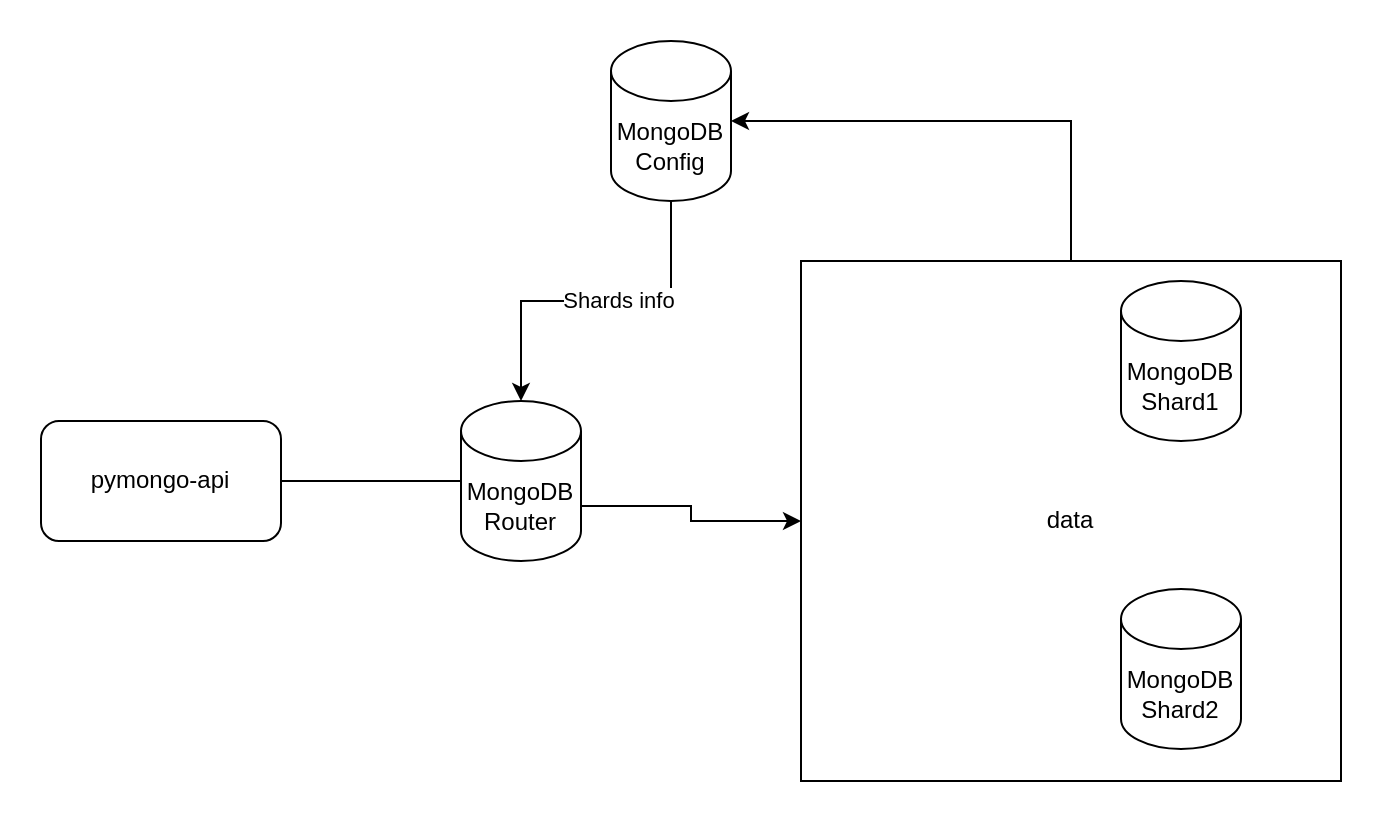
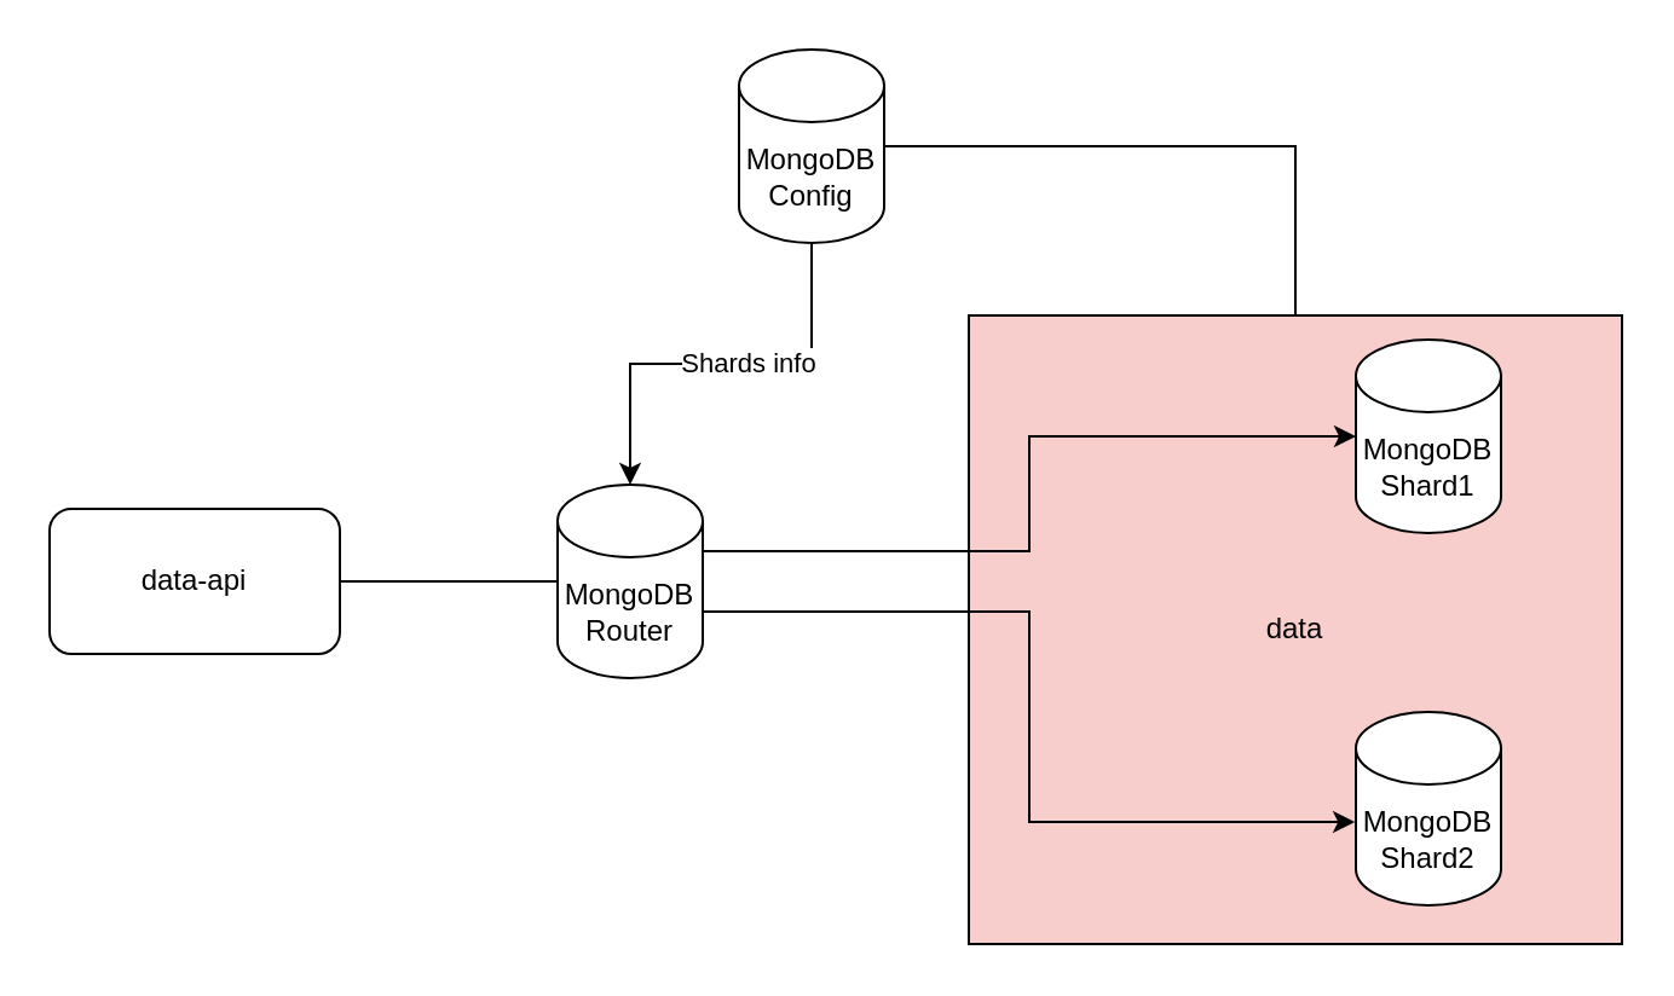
  <mxCell id="0" />
  <mxCell id="1" parent="0" />
- <mxCell id="2" value="data" style="rounded=0;whiteSpace=wrap;html=1;" vertex="1" parent="1"><mxGeometry x="400" y="130" width="270" height="260" as="geometry" /></mxCell>
- <mxCell id="3" value="pymongo-api" style="rounded=1;whiteSpace=wrap;html=1;" vertex="1" parent="1"><mxGeometry x="20" y="210" width="120" height="60" as="geometry" /></mxCell>
+ <mxCell id="2" value="data" style="rounded=0;whiteSpace=wrap;html=1;fillColor=#f8cecc;" vertex="1" parent="1"><mxGeometry x="400" y="130" width="270" height="260" as="geometry" /></mxCell>
+ <mxCell id="3" value="data-api" style="rounded=1;whiteSpace=wrap;html=1;" vertex="1" parent="1"><mxGeometry x="20" y="210" width="120" height="60" as="geometry" /></mxCell>
  <mxCell id="4" style="edgeStyle=orthogonalEdgeStyle;rounded=0;orthogonalLoop=1;jettySize=auto;html=1;exitX=1;exitY=0.5;exitDx=0;exitDy=0;entryX=0;entryY=0.5;entryDx=0;entryDy=0;entryPerimeter=0;endArrow=none;" edge="1" parent="1" source="3" target="5"><mxGeometry relative="1" as="geometry"><mxPoint x="220" y="240" as="targetPoint" /></mxGeometry></mxCell>
  <mxCell id="5" value="MongoDB&lt;br&gt;Router" style="shape=cylinder3;whiteSpace=wrap;html=1;boundedLbl=1;backgroundOutline=1;size=15;" vertex="1" parent="1"><mxGeometry x="230" y="200" width="60" height="80" as="geometry" /></mxCell>
  <mxCell id="6" value="MongoDB&lt;br&gt;Shard1" style="shape=cylinder3;whiteSpace=wrap;html=1;boundedLbl=1;backgroundOutline=1;size=15;" vertex="1" parent="1"><mxGeometry x="560" y="140" width="60" height="80" as="geometry" /></mxCell>
  <mxCell id="7" value="MongoDB&lt;br&gt;Shard2" style="shape=cylinder3;whiteSpace=wrap;html=1;boundedLbl=1;backgroundOutline=1;size=15;" vertex="1" parent="1"><mxGeometry x="560" y="294" width="60" height="80" as="geometry" /></mxCell>
  <mxCell id="8" value="MongoDB&lt;br&gt;Config" style="shape=cylinder3;whiteSpace=wrap;html=1;boundedLbl=1;backgroundOutline=1;size=15;" vertex="1" parent="1"><mxGeometry x="305" y="20" width="60" height="80" as="geometry" /></mxCell>
  <mxCell id="9" style="edgeStyle=orthogonalEdgeStyle;rounded=0;orthogonalLoop=1;jettySize=auto;html=1;exitX=0.5;exitY=1;exitDx=0;exitDy=0;exitPerimeter=0;entryX=0.5;entryY=0;entryDx=0;entryDy=0;entryPerimeter=0;" edge="1" parent="1" source="8" target="5"><mxGeometry relative="1" as="geometry" /></mxCell>
  <mxCell id="10" value="Shards info" style="edgeLabel;html=1;align=center;verticalAlign=middle;resizable=0;points=[];" vertex="1" connectable="0" parent="9"><mxGeometry x="-0.12" y="-1" relative="1" as="geometry"><mxPoint as="offset" /></mxGeometry></mxCell>
- <mxCell id="12" style="edgeStyle=orthogonalEdgeStyle;rounded=0;orthogonalLoop=1;jettySize=auto;html=1;exitX=1;exitY=0;exitDx=0;exitDy=52.5;exitPerimeter=0;" edge="1" parent="1" source="5" target="2"><mxGeometry relative="1" as="geometry" /></mxCell>
- <mxCell id="13" style="edgeStyle=orthogonalEdgeStyle;rounded=0;orthogonalLoop=1;jettySize=auto;html=1;exitX=0.5;exitY=0;exitDx=0;exitDy=0;entryX=1;entryY=0.5;entryDx=0;entryDy=0;entryPerimeter=0;" edge="1" parent="1" source="2" target="8"><mxGeometry relative="1" as="geometry" /></mxCell>
+ <mxCell id="11" style="edgeStyle=orthogonalEdgeStyle;rounded=0;orthogonalLoop=1;jettySize=auto;html=1;exitX=1;exitY=0;exitDx=0;exitDy=27.5;exitPerimeter=0;entryX=0;entryY=0.5;entryDx=0;entryDy=0;entryPerimeter=0;" edge="1" parent="1" source="5" target="6"><mxGeometry relative="1" as="geometry" /></mxCell>
+ <mxCell id="12" style="edgeStyle=orthogonalEdgeStyle;rounded=0;orthogonalLoop=1;jettySize=auto;html=1;exitX=1;exitY=0;exitDx=0;exitDy=52.5;exitPerimeter=0;entryX=-0.007;entryY=0.569;entryDx=0;entryDy=0;entryPerimeter=0;" edge="1" parent="1" source="5" target="7"><mxGeometry relative="1" as="geometry" /></mxCell>
+ <mxCell id="13" style="edgeStyle=orthogonalEdgeStyle;rounded=0;orthogonalLoop=1;jettySize=auto;html=1;exitX=0.5;exitY=0;exitDx=0;exitDy=0;entryX=1;entryY=0.5;entryDx=0;entryDy=0;entryPerimeter=0;endArrow=none;" edge="1" parent="1" source="2" target="8"><mxGeometry relative="1" as="geometry" /></mxCell>
